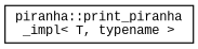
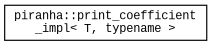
  digraph {
    rankdir=LR
    fontname="Liberation Mono"
-   n1 [color=black fillcolor=white fontname="Liberation Mono" fontsize=10 height=0.2 label="piranha::print_piranha\l_impl\< T, typename \>" shape=record style=filled width=0.4]
+   n1 [color=black fillcolor=white fontname="Liberation Mono" fontsize=10 height=0.2 label="piranha::print_coefficient\l_impl\< T, typename \>" shape=record style=filled width=0.4]
  }
